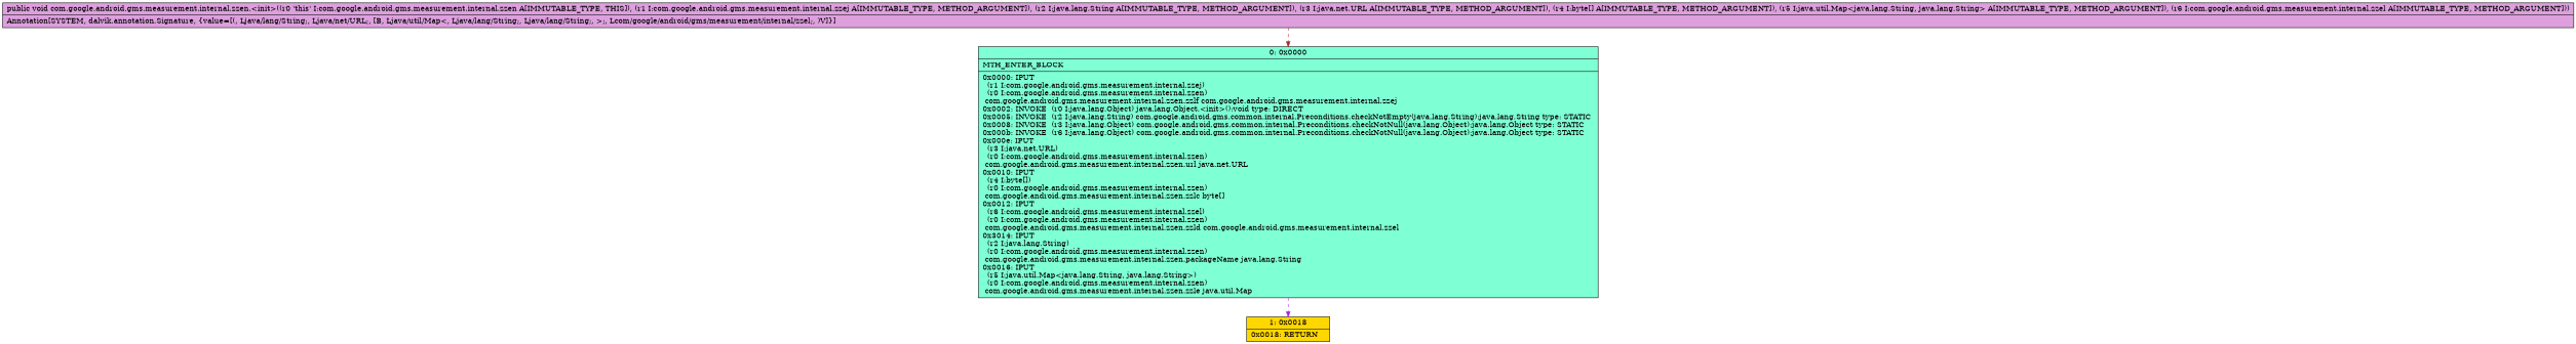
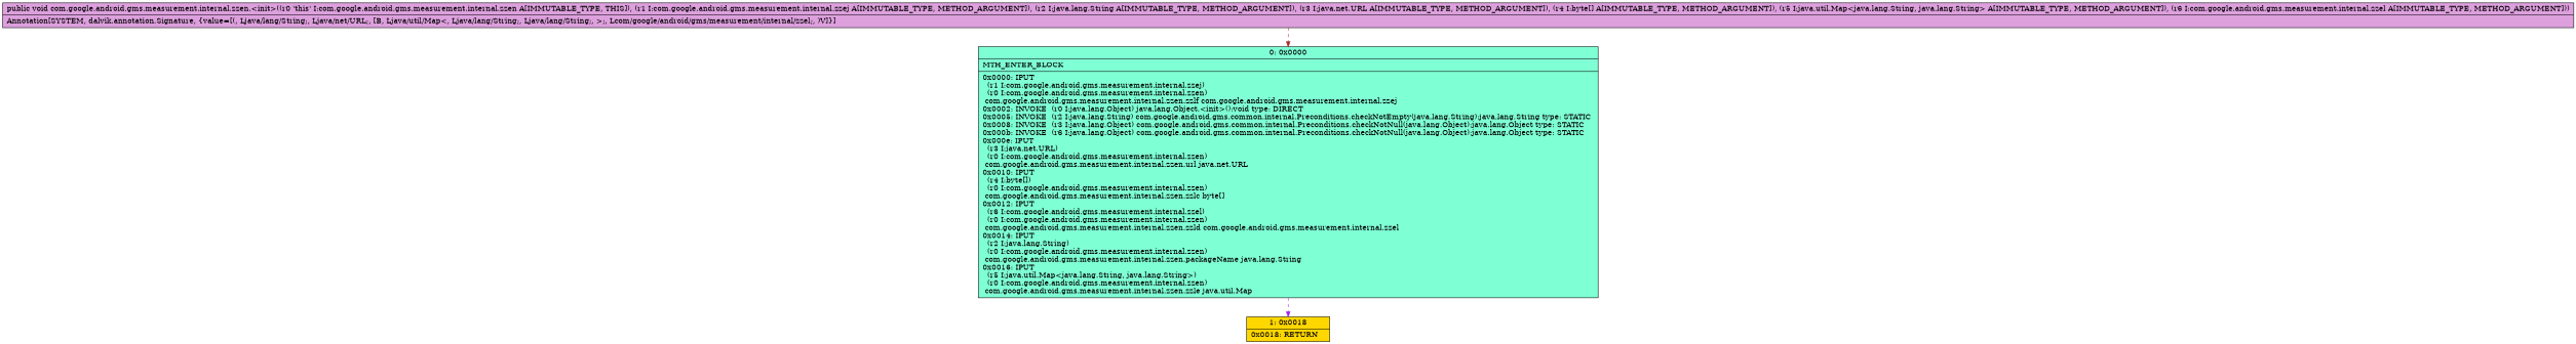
  digraph {
    node [shape=record style=filled]
    edge [style=dashed]
-   n1 [label="{0\:\ 0x0000|MTH_ENTER_BLOCK\l|0x0000: IPUT  \l  (r1 I:com.google.android.gms.measurement.internal.zzej)\l  (r0 I:com.google.android.gms.measurement.internal.zzen)\l com.google.android.gms.measurement.internal.zzen.zzlf com.google.android.gms.measurement.internal.zzej \l0x0002: INVOKE  (r0 I:java.lang.Object) java.lang.Object.\<init\>():void type: DIRECT \l0x0005: INVOKE  (r2 I:java.lang.String) com.google.android.gms.common.internal.Preconditions.checkNotEmpty(java.lang.String):java.lang.String type: STATIC \l0x0008: INVOKE  (r3 I:java.lang.Object) com.google.android.gms.common.internal.Preconditions.checkNotNull(java.lang.Object):java.lang.Object type: STATIC \l0x000b: INVOKE  (r6 I:java.lang.Object) com.google.android.gms.common.internal.Preconditions.checkNotNull(java.lang.Object):java.lang.Object type: STATIC \l0x000e: IPUT  \l  (r3 I:java.net.URL)\l  (r0 I:com.google.android.gms.measurement.internal.zzen)\l com.google.android.gms.measurement.internal.zzen.url java.net.URL \l0x0010: IPUT  \l  (r4 I:byte[])\l  (r0 I:com.google.android.gms.measurement.internal.zzen)\l com.google.android.gms.measurement.internal.zzen.zzlc byte[] \l0x0012: IPUT  \l  (r6 I:com.google.android.gms.measurement.internal.zzel)\l  (r0 I:com.google.android.gms.measurement.internal.zzen)\l com.google.android.gms.measurement.internal.zzen.zzld com.google.android.gms.measurement.internal.zzel \l0x3014: IPUT  \l  (r2 I:java.lang.String)\l  (r0 I:com.google.android.gms.measurement.internal.zzen)\l com.google.android.gms.measurement.internal.zzen.packageName java.lang.String \l0x0016: IPUT  \l  (r5 I:java.util.Map\<java.lang.String, java.lang.String\>)\l  (r0 I:com.google.android.gms.measurement.internal.zzen)\l com.google.android.gms.measurement.internal.zzen.zzle java.util.Map \l}" fillcolor=aquamarine]
+   n1 [label="{0\:\ 0x0000|MTH_ENTER_BLOCK\l|0x0000: IPUT  \l  (r1 I:com.google.android.gms.measurement.internal.zzej)\l  (r0 I:com.google.android.gms.measurement.internal.zzen)\l com.google.android.gms.measurement.internal.zzen.zzlf com.google.android.gms.measurement.internal.zzej \l0x0002: INVOKE  (r0 I:java.lang.Object) java.lang.Object.\<init\>():void type: DIRECT \l0x0005: INVOKE  (r2 I:java.lang.String) com.google.android.gms.common.internal.Preconditions.checkNotEmpty(java.lang.String):java.lang.String type: STATIC \l0x0008: INVOKE  (r3 I:java.lang.Object) com.google.android.gms.common.internal.Preconditions.checkNotNull(java.lang.Object):java.lang.Object type: STATIC \l0x000b: INVOKE  (r6 I:java.lang.Object) com.google.android.gms.common.internal.Preconditions.checkNotNull(java.lang.Object):java.lang.Object type: STATIC \l0x000e: IPUT  \l  (r3 I:java.net.URL)\l  (r0 I:com.google.android.gms.measurement.internal.zzen)\l com.google.android.gms.measurement.internal.zzen.url java.net.URL \l0x0010: IPUT  \l  (r4 I:byte[])\l  (r0 I:com.google.android.gms.measurement.internal.zzen)\l com.google.android.gms.measurement.internal.zzen.zzlc byte[] \l0x0012: IPUT  \l  (r6 I:com.google.android.gms.measurement.internal.zzel)\l  (r0 I:com.google.android.gms.measurement.internal.zzen)\l com.google.android.gms.measurement.internal.zzen.zzld com.google.android.gms.measurement.internal.zzel \l0x0014: IPUT  \l  (r2 I:java.lang.String)\l  (r0 I:com.google.android.gms.measurement.internal.zzen)\l com.google.android.gms.measurement.internal.zzen.packageName java.lang.String \l0x0016: IPUT  \l  (r5 I:java.util.Map\<java.lang.String, java.lang.String\>)\l  (r0 I:com.google.android.gms.measurement.internal.zzen)\l com.google.android.gms.measurement.internal.zzen.zzle java.util.Map \l}" fillcolor=aquamarine]
    n2 [label="{1\:\ 0x0018|0x0018: RETURN   \l}" fillcolor=gold]
    n3 [label="{public void com.google.android.gms.measurement.internal.zzen.\<init\>((r0 'this' I:com.google.android.gms.measurement.internal.zzen A[IMMUTABLE_TYPE, THIS]), (r1 I:com.google.android.gms.measurement.internal.zzej A[IMMUTABLE_TYPE, METHOD_ARGUMENT]), (r2 I:java.lang.String A[IMMUTABLE_TYPE, METHOD_ARGUMENT]), (r3 I:java.net.URL A[IMMUTABLE_TYPE, METHOD_ARGUMENT]), (r4 I:byte[] A[IMMUTABLE_TYPE, METHOD_ARGUMENT]), (r5 I:java.util.Map\<java.lang.String, java.lang.String\> A[IMMUTABLE_TYPE, METHOD_ARGUMENT]), (r6 I:com.google.android.gms.measurement.internal.zzel A[IMMUTABLE_TYPE, METHOD_ARGUMENT]))  | Annotation[SYSTEM, dalvik.annotation.Signature, \{value=[(, Ljava\/lang\/String;, Ljava\/net\/URL;, [B, Ljava\/util\/Map\<, Ljava\/lang\/String;, Ljava\/lang\/String;, \>;, Lcom\/google\/android\/gms\/measurement\/internal\/zzel;, )V]\}]\l}" fillcolor=plum]
    n1 -> n2 [color=purple]
    n3 -> n1 [color=brown]
  }
